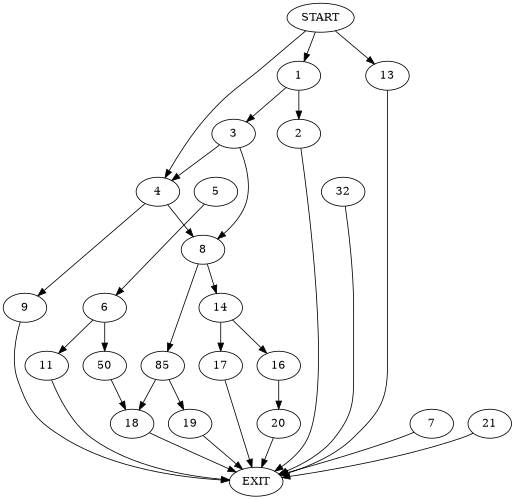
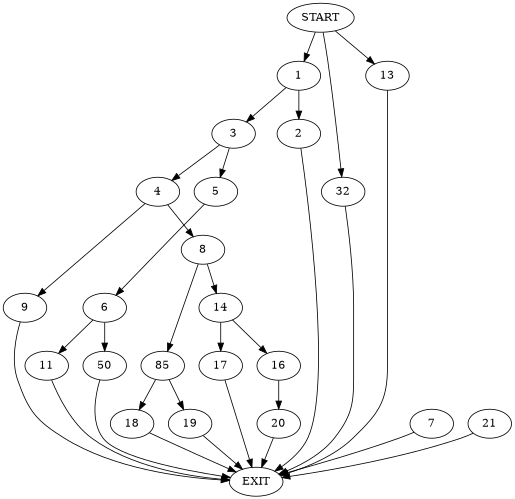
  digraph {
    n1 [label=START]
    1
    n3 [label=32]
    13
    2
    3
    n7 [label=EXIT]
    4
    5
    8
    9
    6
    14
    n14 [label=85]
    n15 [label=50]
    11
    7
    16
    17
    18
    19
    20
    21
    n1 -> 1
-   n1 -> 4
+   n1 -> n3
    n1 -> 13
    1 -> 2
    1 -> 3
    n3 -> n7
    13 -> n7
    2 -> n7
    3 -> 4
-   3 -> 8
+   3 -> 5
    4 -> 8
    4 -> 9
    5 -> 6
    8 -> 14
    8 -> n14
    9 -> n7
    6 -> n15
    6 -> 11
    14 -> 16
    14 -> 17
    n14 -> 18
    n14 -> 19
-   n15 -> 18
+   n15 -> n7
    11 -> n7
    7 -> n7
    16 -> 20
    17 -> n7
    18 -> n7
    19 -> n7
    20 -> n7
    21 -> n7
  }
